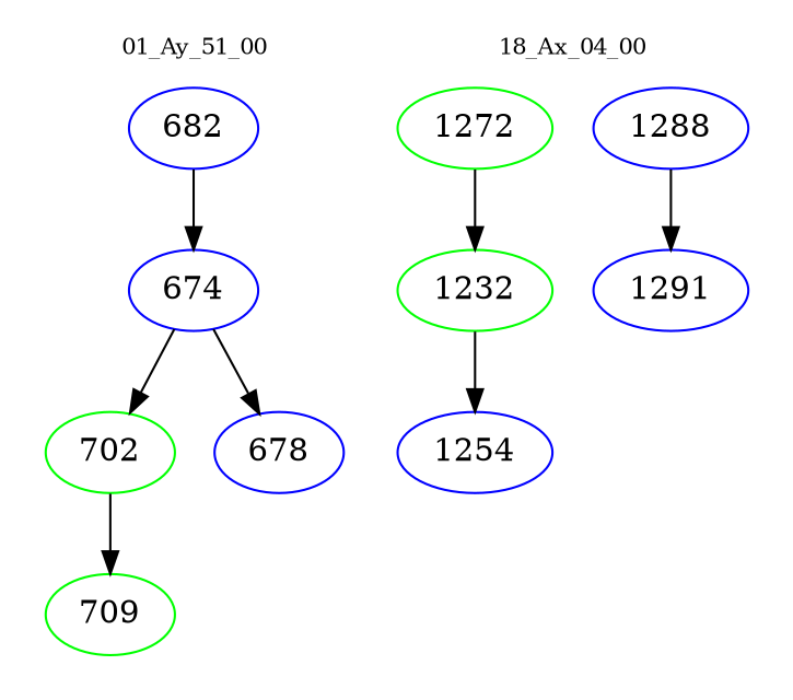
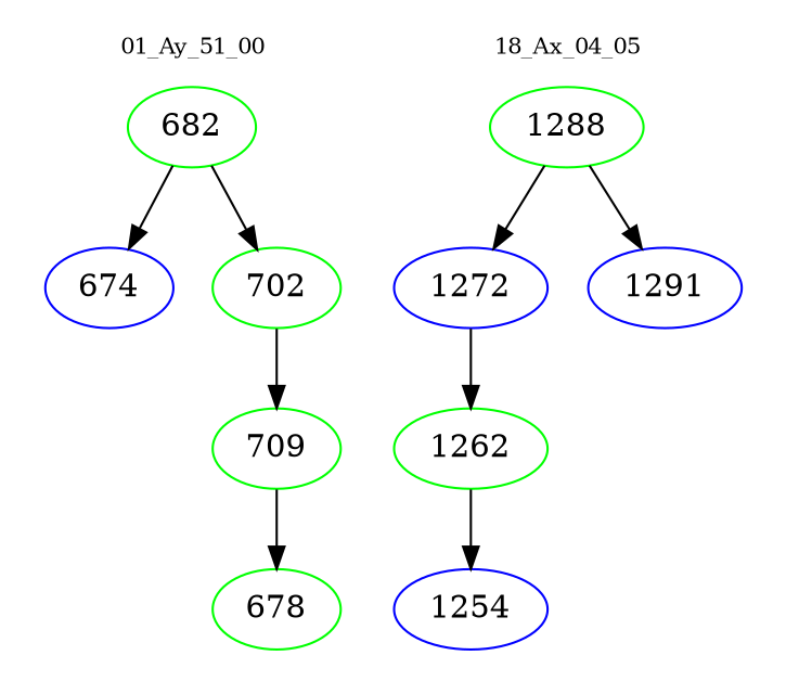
  digraph {
    node [color=blue]
    edge [color=black]
-   n1 [label=682]
+   n1 [color=green label=682]
    n2 [label=674]
    n3 [color=green label=702]
    n4 [color=green label=709]
-   n5 [label=678]
-   n6 [label=1288]
-   n7 [color=green label=1272]
+   n5 [color=green label=678]
+   n6 [color=green label=1288]
+   n7 [label=1272]
    n8 [label=1291]
-   n9 [color=green label=1232]
+   n9 [color=green label=1262]
    n10 [label=1254]
    subgraph cluster_1 {
      color=white
      fontsize=10
      label="01_Ay_51_00"
      n1
      n2
      n3
      n4
      n5
    }
    subgraph cluster_2 {
      color=white
      fontsize=10
-     label="18_Ax_04_00"
+     label="18_Ax_04_05"
      n6
      n7
      n8
      n9
      n10
    }
    n1 -> n2
-   n2 -> n3
+   n1 -> n3
    n3 -> n4
-   n2 -> n5
+   n4 -> n5
+   n6 -> n7
    n6 -> n8
    n7 -> n9
    n9 -> n10
  }
